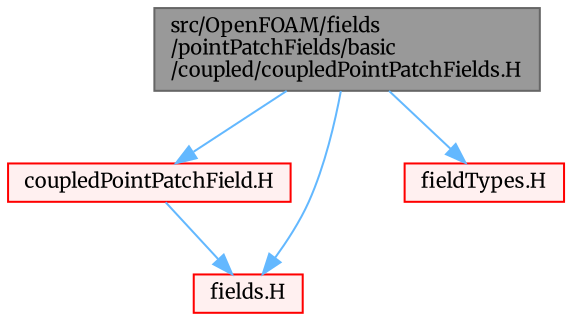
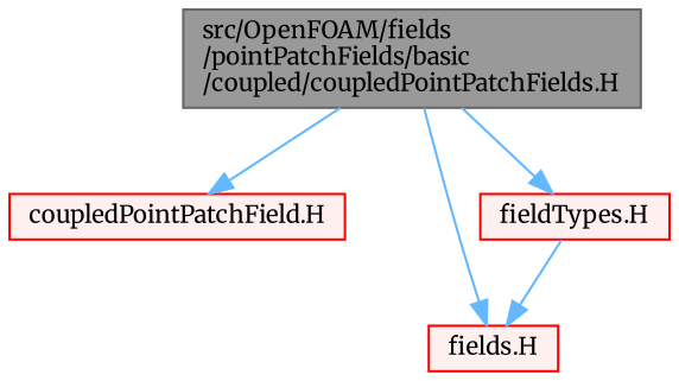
  digraph {
    fontname=Merriweather
    node [color=red fillcolor="#FFF0F0" fontname=Merriweather fontsize=10 shape=box style=filled]
    edge [color=steelblue1 fontname=Merriweather fontsize=10 labelfontname=Helvetica labelfontsize=10 style=solid]
    n1 [color=gray40 fillcolor=grey60 fontcolor=black height=0.2 label="src/OpenFOAM/fields\l/pointPatchFields/basic\l/coupled/coupledPointPatchFields.H" width=0.4]
    n2 [height=0.2 label="coupledPointPatchField.H" width=0.4]
    n3 [height=0.2 label="fields.H" width=0.4]
    n4 [height=0.2 label="fieldTypes.H" width=0.4]
    n1 -> n2
    n1 -> n3
    n1 -> n4
-   n2 -> n3
+   n4 -> n3
  }
